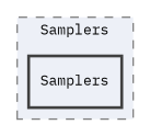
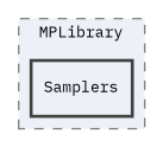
  digraph {
    compound=true
    rankdir=LR
    fontname="IBM Plex Mono"
    n1 [color=grey25 fillcolor="#edf0f7" fontname="IBM Plex Mono" fontsize=10 label=Samplers shape=box style="filled,bold,"]
    subgraph cluster_1 {
      bgcolor="#edf0f7"
      fontsize=10
-     label=Samplers
+     label=MPLibrary
      pencolor=grey50
      style="filled,dashed,"
      n1
    }
  }
